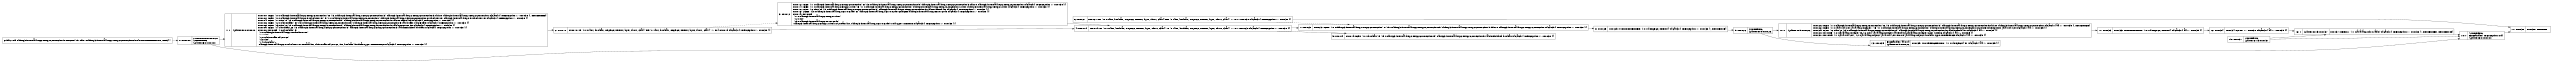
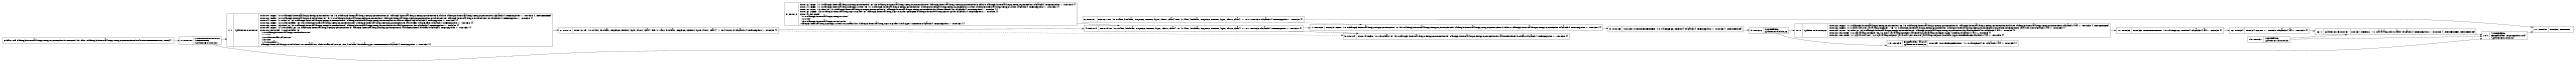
  digraph {
    rankdir=LR
    node [shape=record]
    n1 [label="{0\:\ 0x0000|MTH_ENTER_BLOCK\lSYNTHETIC\lSplitter:B:0:0x0000\l}"]
    n2 [label="{1\:\ ?|Splitter:B:0:0x0000\l|0x0000: IGET  (r0 I:okhttp3.internal.http2.Http2Connection) = (r5 I:okhttp3.internal.http2.Http2Connection$5) okhttp3.internal.http2.Http2Connection.5.this$0 okhttp3.internal.http2.Http2Connection A[Catch:\{ IOException \-\> 0x0038 \}, TRY_ENTER]\l0x0002: IGET  (r0 I:okhttp3.internal.http2.PushObserver) = (r0 I:okhttp3.internal.http2.Http2Connection) okhttp3.internal.http2.Http2Connection.pushObserver okhttp3.internal.http2.PushObserver A[Catch:\{ IOException \-\> 0x0038 \}]\l0x0004: IGET  (r1 I:int) = (r5 I:okhttp3.internal.http2.Http2Connection$5) okhttp3.internal.http2.Http2Connection.5.val$streamId int A[Catch:\{ IOException \-\> 0x0038 \}]\l0x0006: IGET  (r2 I:okio.Buffer) = (r5 I:okhttp3.internal.http2.Http2Connection$5) okhttp3.internal.http2.Http2Connection.5.val$buffer okio.Buffer A[Catch:\{ IOException \-\> 0x0038 \}]\l0x0008: IGET  (r3 I:int) = (r5 I:okhttp3.internal.http2.Http2Connection$5) okhttp3.internal.http2.Http2Connection.5.val$byteCount int A[Catch:\{ IOException \-\> 0x0038 \}]\l0x000a: IGET  (r4 I:boolean) = (r5 I:okhttp3.internal.http2.Http2Connection$5) okhttp3.internal.http2.Http2Connection.5.val$inFinished boolean A[Catch:\{ IOException \-\> 0x0038 \}]\l0x000c: INVOKE  (r0 I:boolean) = \l  (r0 I:okhttp3.internal.http2.PushObserver)\l  (r1 I:int)\l  (r2 I:okio.BufferedSource)\l  (r3 I:int)\l  (r4 I:boolean)\l okhttp3.internal.http2.PushObserver.onData(int, okio.BufferedSource, int, boolean):boolean type: INTERFACE A[Catch:\{ IOException \-\> 0x0038 \}]\l}"]
    n3 [label="{18\:\ ?|SYNTHETIC\lExcHandler: IOException null\lSplitter:B:0:0x0000\l}"]
    n4 [label="{2\:\ 0x0010|0x0010: IF  (r0 I:?[int, boolean, OBJECT, ARRAY, byte, short, char]) == (0 ?[int, boolean, OBJECT, ARRAY, byte, short, char])  \-\> B:4:0x001d A[Catch:\{ IOException \-\> 0x0038 \}]\l}"]
    n5 [label="{17\:\ 0x0038|0x0038: RETURN   \l}"]
    n6 [label="{3\:\ 0x0012|0x0012: IGET  (r1 I:okhttp3.internal.http2.Http2Connection) = (r5 I:okhttp3.internal.http2.Http2Connection$5) okhttp3.internal.http2.Http2Connection.5.this$0 okhttp3.internal.http2.Http2Connection A[Catch:\{ IOException \-\> 0x0038 \}]\l0x0014: IGET  (r1 I:okhttp3.internal.http2.Http2Writer) = (r1 I:okhttp3.internal.http2.Http2Connection) okhttp3.internal.http2.Http2Connection.writer okhttp3.internal.http2.Http2Writer A[Catch:\{ IOException \-\> 0x0038 \}]\l0x0016: IGET  (r2 I:int) = (r5 I:okhttp3.internal.http2.Http2Connection$5) okhttp3.internal.http2.Http2Connection.5.val$streamId int A[Catch:\{ IOException \-\> 0x0038 \}]\l0x0018: SGET  (r3 I:okhttp3.internal.http2.ErrorCode) =  okhttp3.internal.http2.ErrorCode.CANCEL okhttp3.internal.http2.ErrorCode A[Catch:\{ IOException \-\> 0x0038 \}]\l0x001a: INVOKE  \l  (r1 I:okhttp3.internal.http2.Http2Writer)\l  (r2 I:int)\l  (r3 I:okhttp3.internal.http2.ErrorCode)\l okhttp3.internal.http2.Http2Writer.rstStream(int, okhttp3.internal.http2.ErrorCode):void type: VIRTUAL A[Catch:\{ IOException \-\> 0x0038 \}]\l}"]
    n7 [label="{4\:\ 0x001d|0x001d: IF  (r0 I:?[int, boolean, OBJECT, ARRAY, byte, short, char]) != (0 ?[int, boolean, OBJECT, ARRAY, byte, short, char])  \-\> B:7:0x0023 A[Catch:\{ IOException \-\> 0x0038 \}]\l}"]
    n8 [label="{5\:\ 0x001f|0x001f: IGET  (r0 I:boolean) = (r5 I:okhttp3.internal.http2.Http2Connection$5) okhttp3.internal.http2.Http2Connection.5.val$inFinished boolean A[Catch:\{ IOException \-\> 0x0038 \}]\l}"]
    n9 [label="{7\:\ 0x0023|0x0023: IGET  (r0 I:okhttp3.internal.http2.Http2Connection) = (r5 I:okhttp3.internal.http2.Http2Connection$5) okhttp3.internal.http2.Http2Connection.5.this$0 okhttp3.internal.http2.Http2Connection A[Catch:\{ IOException \-\> 0x0038 \}]\l}"]
    n10 [label="{8\:\ 0x0025|0x0025: MONITOR_ENTER  (r0 I:?[OBJECT, ARRAY]) A[Catch:\{ IOException \-\> 0x0038 \}, TRY_LEAVE]\l}"]
    n11 [label="{6\:\ 0x0021|0x0021: IF  (r0 I:?[int, boolean, OBJECT, ARRAY, byte, short, char]) == (0 ?[int, boolean, OBJECT, ARRAY, byte, short, char])  \-\> B:17:0x0038 A[Catch:\{ IOException \-\> 0x0038 \}]\l}"]
    n12 [label="{9\:\ 0x0026|SYNTHETIC\lSplitter:B:9:0x0026\l}"]
    n13 [label="{10\:\ ?|Splitter:B:9:0x0026\l|0x0026: IGET  (r1 I:okhttp3.internal.http2.Http2Connection) = (r5 I:okhttp3.internal.http2.Http2Connection$5) okhttp3.internal.http2.Http2Connection.5.this$0 okhttp3.internal.http2.Http2Connection A[Catch:\{ all \-\> 0x0035 \}, TRY_ENTER]\l0x0028: IGET  (r1 I:java.util.Set\<java.lang.Integer\>) = (r1 I:okhttp3.internal.http2.Http2Connection) okhttp3.internal.http2.Http2Connection.currentPushRequests java.util.Set A[Catch:\{ all \-\> 0x0035 \}]\l0x002a: IGET  (r2 I:int) = (r5 I:okhttp3.internal.http2.Http2Connection$5) okhttp3.internal.http2.Http2Connection.5.val$streamId int A[Catch:\{ all \-\> 0x0035 \}]\l0x002c: INVOKE  (r2 I:java.lang.Integer) = (r2 I:int) java.lang.Integer.valueOf(int):java.lang.Integer type: STATIC A[Catch:\{ all \-\> 0x0035 \}]\l0x0030: INVOKE  (r1 I:java.util.Set), (r2 I:java.lang.Object) java.util.Set.remove(java.lang.Object):boolean type: INTERFACE A[Catch:\{ all \-\> 0x0035 \}]\l}"]
    n14 [label="{13\:\ 0x0035|ExcHandler: all null\lSplitter:B:9:0x0026\l|0x0035: MOVE_EXCEPTION  (r1 I:?[OBJECT]) =  A[Catch:\{ all \-\> 0x0035 \}]\l}"]
    n15 [label="{11\:\ 0x0033|0x0033: MONITOR_EXIT  (r0 I:?[OBJECT, ARRAY]) A[Catch:\{ all \-\> 0x0035 \}]\l}"]
    n16 [label="{12\:\ 0x0034|0x0034: GOTO  \-\> 0x0038 A[Catch:\{ all \-\> 0x0035 \}]\l}"]
    n17 [label="{16\:\ ?|Splitter:B:15:0x0037\l|0x0037: THROW  (r1 I:java.lang.Throwable) A[Catch:\{ IOException \-\> 0x0038 \}, TRY_ENTER, TRY_LEAVE]\l}"]
    n18 [label="{15\:\ 0x0037|SYNTHETIC\lSplitter:B:15:0x0037\l}"]
    n19 [label="{public void okhttp3.internal.http2.Http2Connection.5.execute((r5 'this' I:okhttp3.internal.http2.Http2Connection$5 A[IMMUTABLE_TYPE, THIS])) }"]
    n1 -> n2
    n1 -> n3
    n2 -> n4
    n3 -> n5
-   n4 -> n6 [style=dashed]
+   n4 -> n8 [style=dashed]
    n4 -> n7
    n6 -> n7
    n7 -> n8 [style=solid]
    n7 -> n9
    n9 -> n10
    n10 -> n12
    n11 -> n5
    n11 -> n9 [style=dashed]
    n12 -> n13
    n12 -> n14
    n13 -> n15
    n15 -> n16
    n16 -> n17
    n17 -> n3
    n18 -> n3
    n18 -> n17
    n19 -> n1
  }
